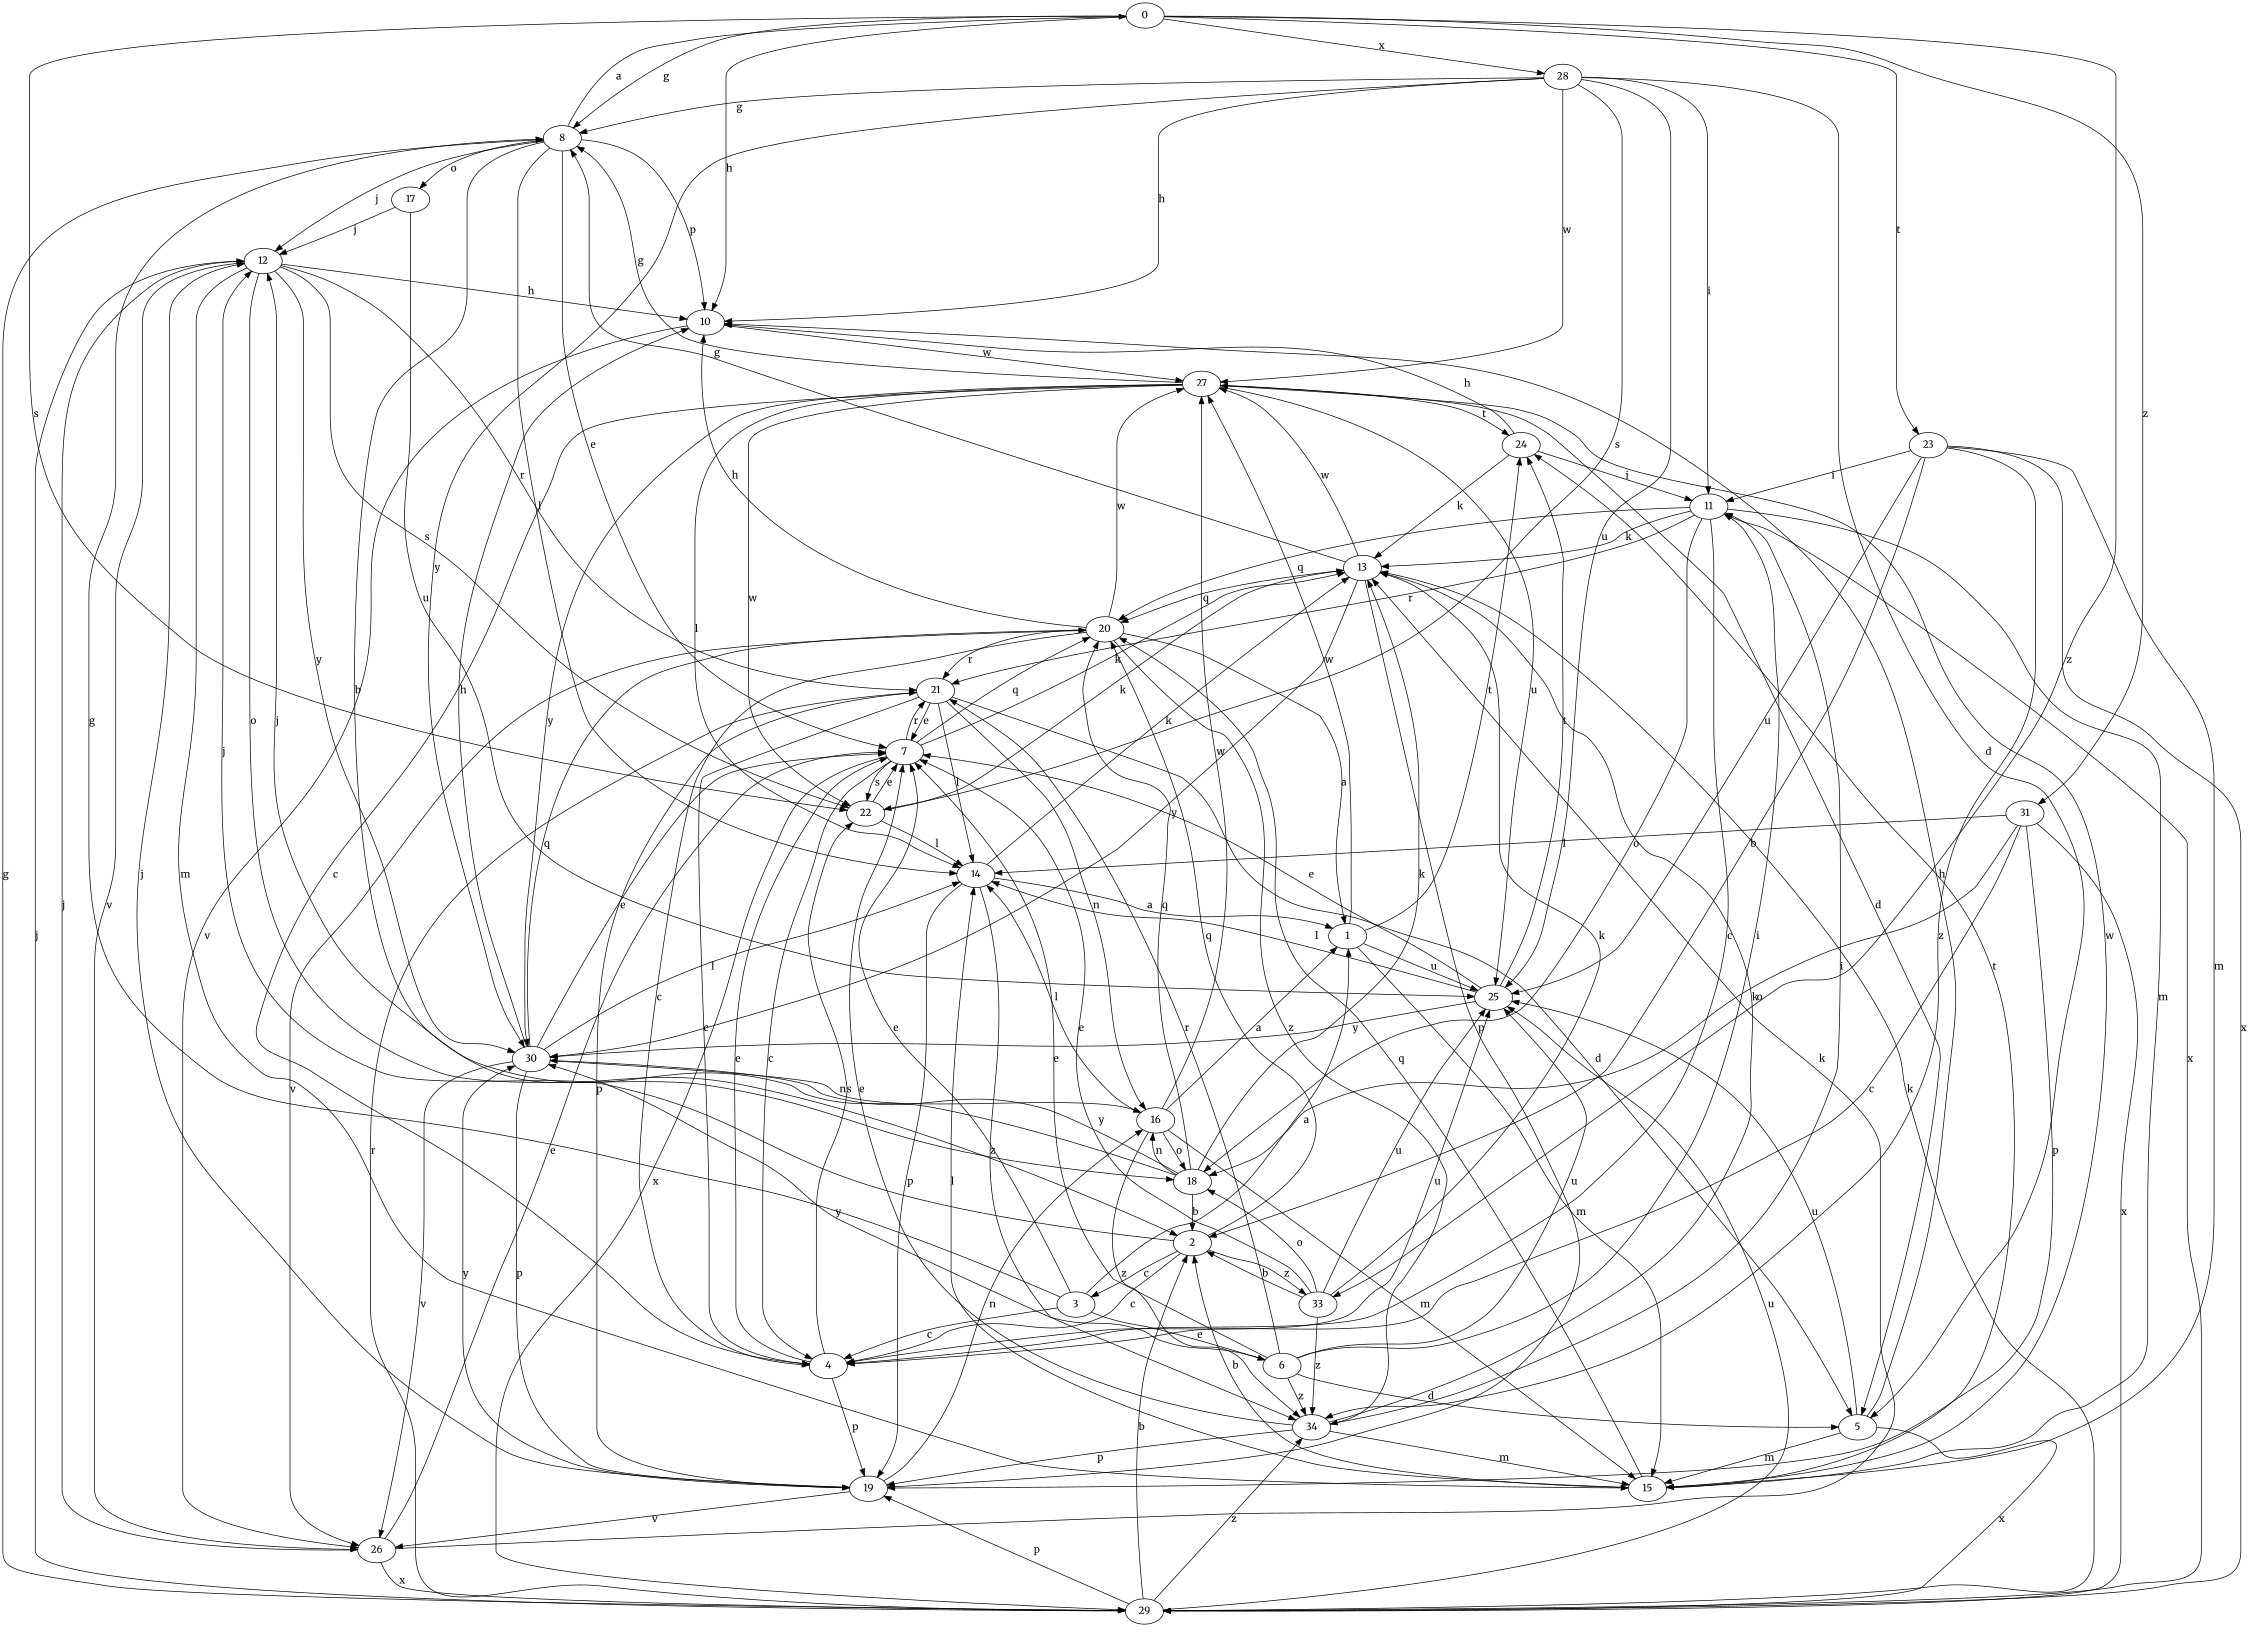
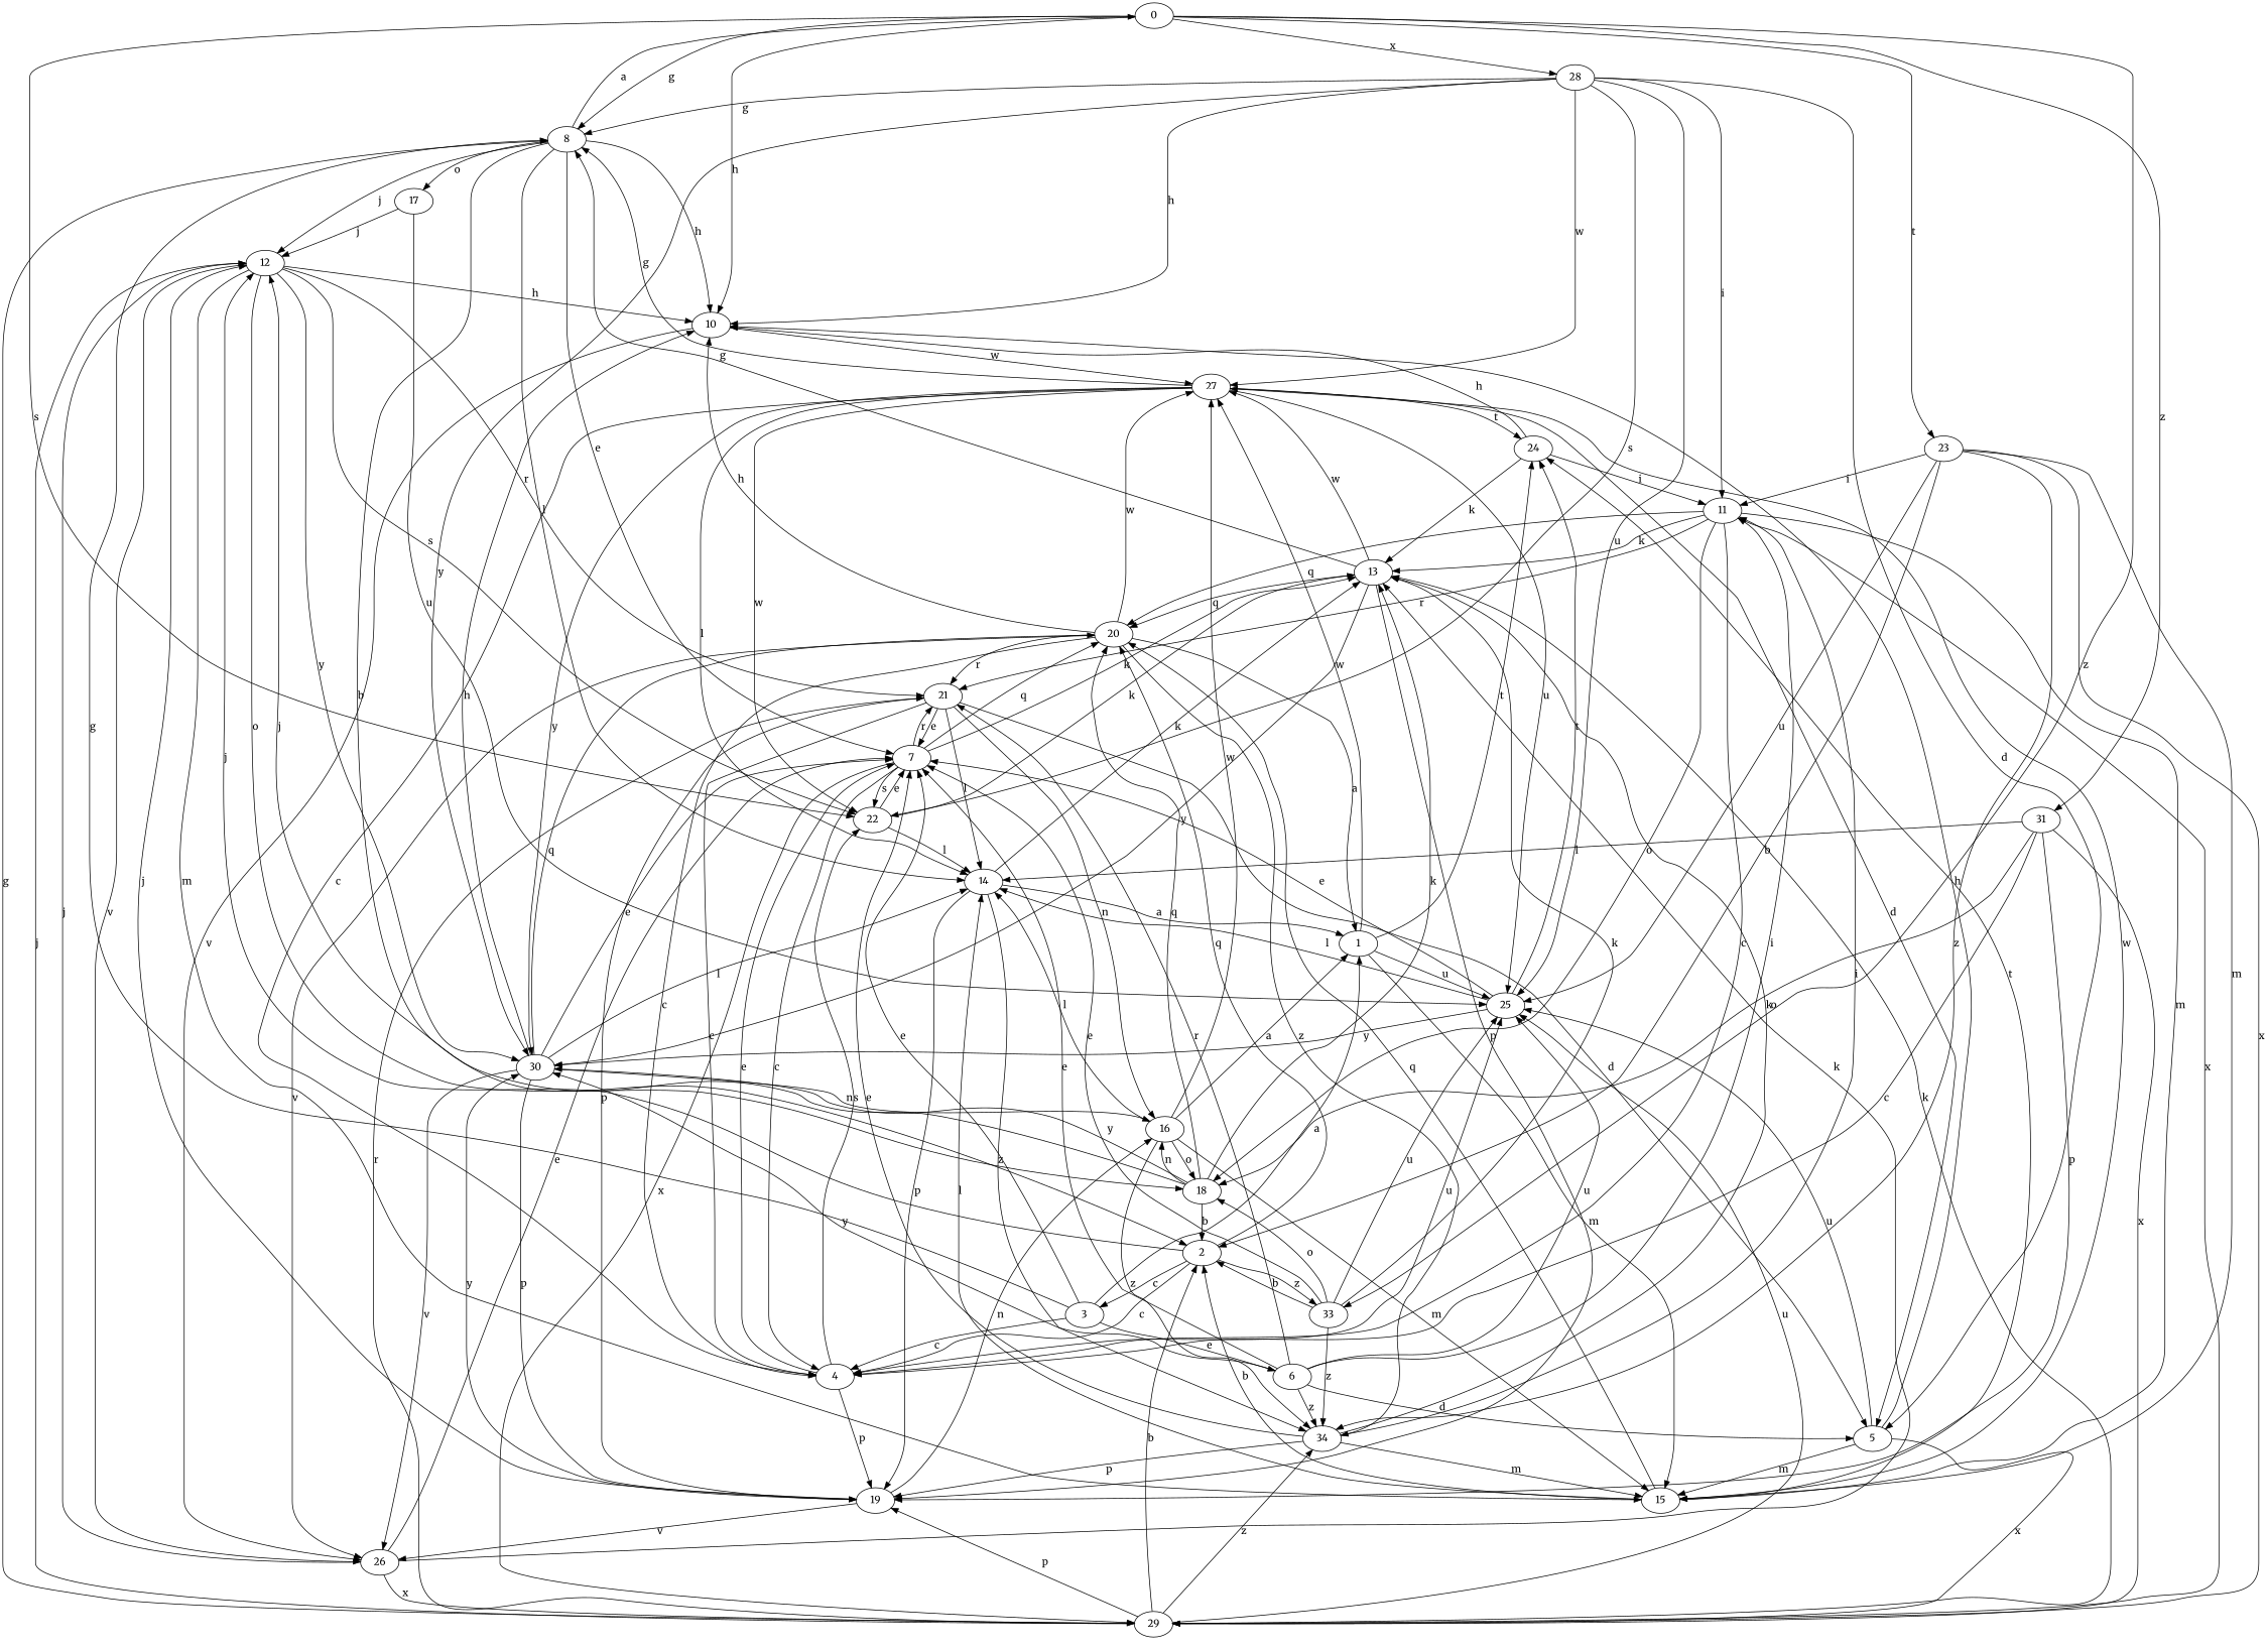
  strict digraph {
    fontname=Merriweather
    node [fontname=Merriweather]
    edge [fontname=Merriweather]
    0
    8
    10
    22
    23
    28
    31
    33
    2
    12
    7
    14
    17
    27
    26
    13
    15
    25
    29
    11
    34
    5
    30
    4
    19
    18
    1
    24
    20
    3
    6
    21
    16
    0 -> 8 [label=g]
    0 -> 10 [label=h]
    0 -> 22 [label=s]
    0 -> 23 [label=t]
    0 -> 28 [label=x]
    0 -> 31 [label=z]
    0 -> 33 [label=z]
    8 -> 0 [label=a]
-   8 -> 10 [label=p]
+   8 -> 10 [label=h]
    8 -> 2 [label=b]
    8 -> 12 [label=j]
    8 -> 7 [label=e]
    8 -> 14 [label=l]
    8 -> 17 [label=o]
    10 -> 27 [label=w]
    10 -> 26 [label=v]
    22 -> 7 [label=e]
    22 -> 14 [label=l]
    22 -> 13 [label=k]
    23 -> 2 [label=b]
    23 -> 15 [label=m]
    23 -> 25 [label=u]
    23 -> 29 [label=x]
    23 -> 11 [label=i]
    23 -> 34 [label=z]
    28 -> 8 [label=g]
    28 -> 10 [label=h]
    28 -> 22 [label=s]
    28 -> 27 [label=w]
    28 -> 25 [label=u]
    28 -> 11 [label=i]
    28 -> 5 [label=d]
    28 -> 30 [label=y]
    31 -> 14 [label=l]
    31 -> 29 [label=x]
    31 -> 4 [label=c]
    31 -> 19 [label=p]
    31 -> 18 [label=o]
    33 -> 2 [label=b]
    33 -> 7 [label=e]
    33 -> 13 [label=k]
    33 -> 25 [label=u]
    33 -> 34 [label=z]
    33 -> 18 [label=o]
    2 -> 33 [label=z]
    2 -> 12 [label=j]
    2 -> 4 [label=c]
    2 -> 20 [label=q]
    2 -> 3 [label=c]
    12 -> 10 [label=h]
    12 -> 22 [label=s]
    12 -> 26 [label=v]
    12 -> 15 [label=m]
    12 -> 30 [label=y]
    12 -> 18 [label=o]
    12 -> 21 [label=r]
    7 -> 22 [label=s]
    7 -> 13 [label=k]
    7 -> 29 [label=x]
    7 -> 4 [label=c]
    7 -> 20 [label=q]
    7 -> 21 [label=r]
    14 -> 13 [label=k]
    14 -> 34 [label=z]
    14 -> 19 [label=p]
    14 -> 1 [label=a]
    17 -> 12 [label=j]
    17 -> 25 [label=u]
    27 -> 8 [label=g]
    27 -> 22 [label=w]
    27 -> 14 [label=l]
    27 -> 25 [label=u]
    27 -> 5 [label=d]
    27 -> 30 [label=y]
    27 -> 4 [label=c]
    27 -> 24 [label=t]
    26 -> 12 [label=j]
    26 -> 7 [label=e]
    26 -> 13 [label=k]
    26 -> 29 [label=x]
    13 -> 8 [label=g]
    13 -> 27 [label=w]
    13 -> 30 [label=y]
    13 -> 19 [label=p]
    13 -> 20 [label=q]
    15 -> 2 [label=b]
    15 -> 14 [label=l]
    15 -> 27 [label=w]
    15 -> 24 [label=t]
    15 -> 20 [label=q]
    25 -> 7 [label=e]
    25 -> 14 [label=l]
    25 -> 30 [label=y]
    25 -> 24 [label=t]
    29 -> 8 [label=g]
    29 -> 2 [label=b]
    29 -> 12 [label=j]
    29 -> 13 [label=k]
    29 -> 25 [label=u]
    29 -> 34 [label=z]
    29 -> 19 [label=p]
    29 -> 21 [label=r]
    11 -> 13 [label=k]
    11 -> 15 [label=m]
    11 -> 29 [label=x]
    11 -> 4 [label=c]
    11 -> 18 [label=o]
    11 -> 20 [label=q]
    11 -> 21 [label=r]
    34 -> 7 [label=e]
    34 -> 13 [label=k]
    34 -> 15 [label=m]
    34 -> 11 [label=i]
    34 -> 19 [label=p]
    5 -> 10 [label=h]
    5 -> 15 [label=m]
    5 -> 25 [label=u]
    5 -> 29 [label=x]
    30 -> 10 [label=h]
    30 -> 7 [label=e]
    30 -> 14 [label=l]
    30 -> 26 [label=v]
    30 -> 19 [label=p]
    30 -> 20 [label=q]
    30 -> 16 [label=n]
    4 -> 22 [label=s]
    4 -> 7 [label=e]
    4 -> 25 [label=u]
    4 -> 19 [label=p]
    19 -> 12 [label=j]
    19 -> 26 [label=v]
    19 -> 30 [label=y]
    19 -> 16 [label=n]
    18 -> 2 [label=b]
    18 -> 12 [label=j]
    18 -> 13 [label=k]
    18 -> 30 [label=y]
    18 -> 20 [label=q]
    18 -> 16 [label=n]
    1 -> 27 [label=w]
    1 -> 15 [label=m]
    1 -> 25 [label=u]
    1 -> 24 [label=t]
    24 -> 10 [label=h]
    24 -> 13 [label=k]
    24 -> 11 [label=i]
    20 -> 10 [label=h]
    20 -> 27 [label=w]
    20 -> 26 [label=v]
    20 -> 34 [label=z]
    20 -> 4 [label=c]
    20 -> 1 [label=a]
    20 -> 21 [label=r]
    3 -> 8 [label=g]
    3 -> 7 [label=e]
    3 -> 4 [label=c]
    3 -> 1 [label=a]
    3 -> 6 [label=e]
    6 -> 7 [label=e]
    6 -> 25 [label=u]
    6 -> 11 [label=i]
    6 -> 34 [label=z]
    6 -> 5 [label=d]
    6 -> 30 [label=y]
    6 -> 21 [label=r]
    21 -> 7 [label=e]
    21 -> 14 [label=l]
    21 -> 5 [label=d]
    21 -> 4 [label=c]
    21 -> 19 [label=p]
    21 -> 16 [label=n]
    16 -> 14 [label=l]
    16 -> 27 [label=w]
    16 -> 15 [label=m]
    16 -> 34 [label=z]
    16 -> 18 [label=o]
    16 -> 1 [label=a]
  }
